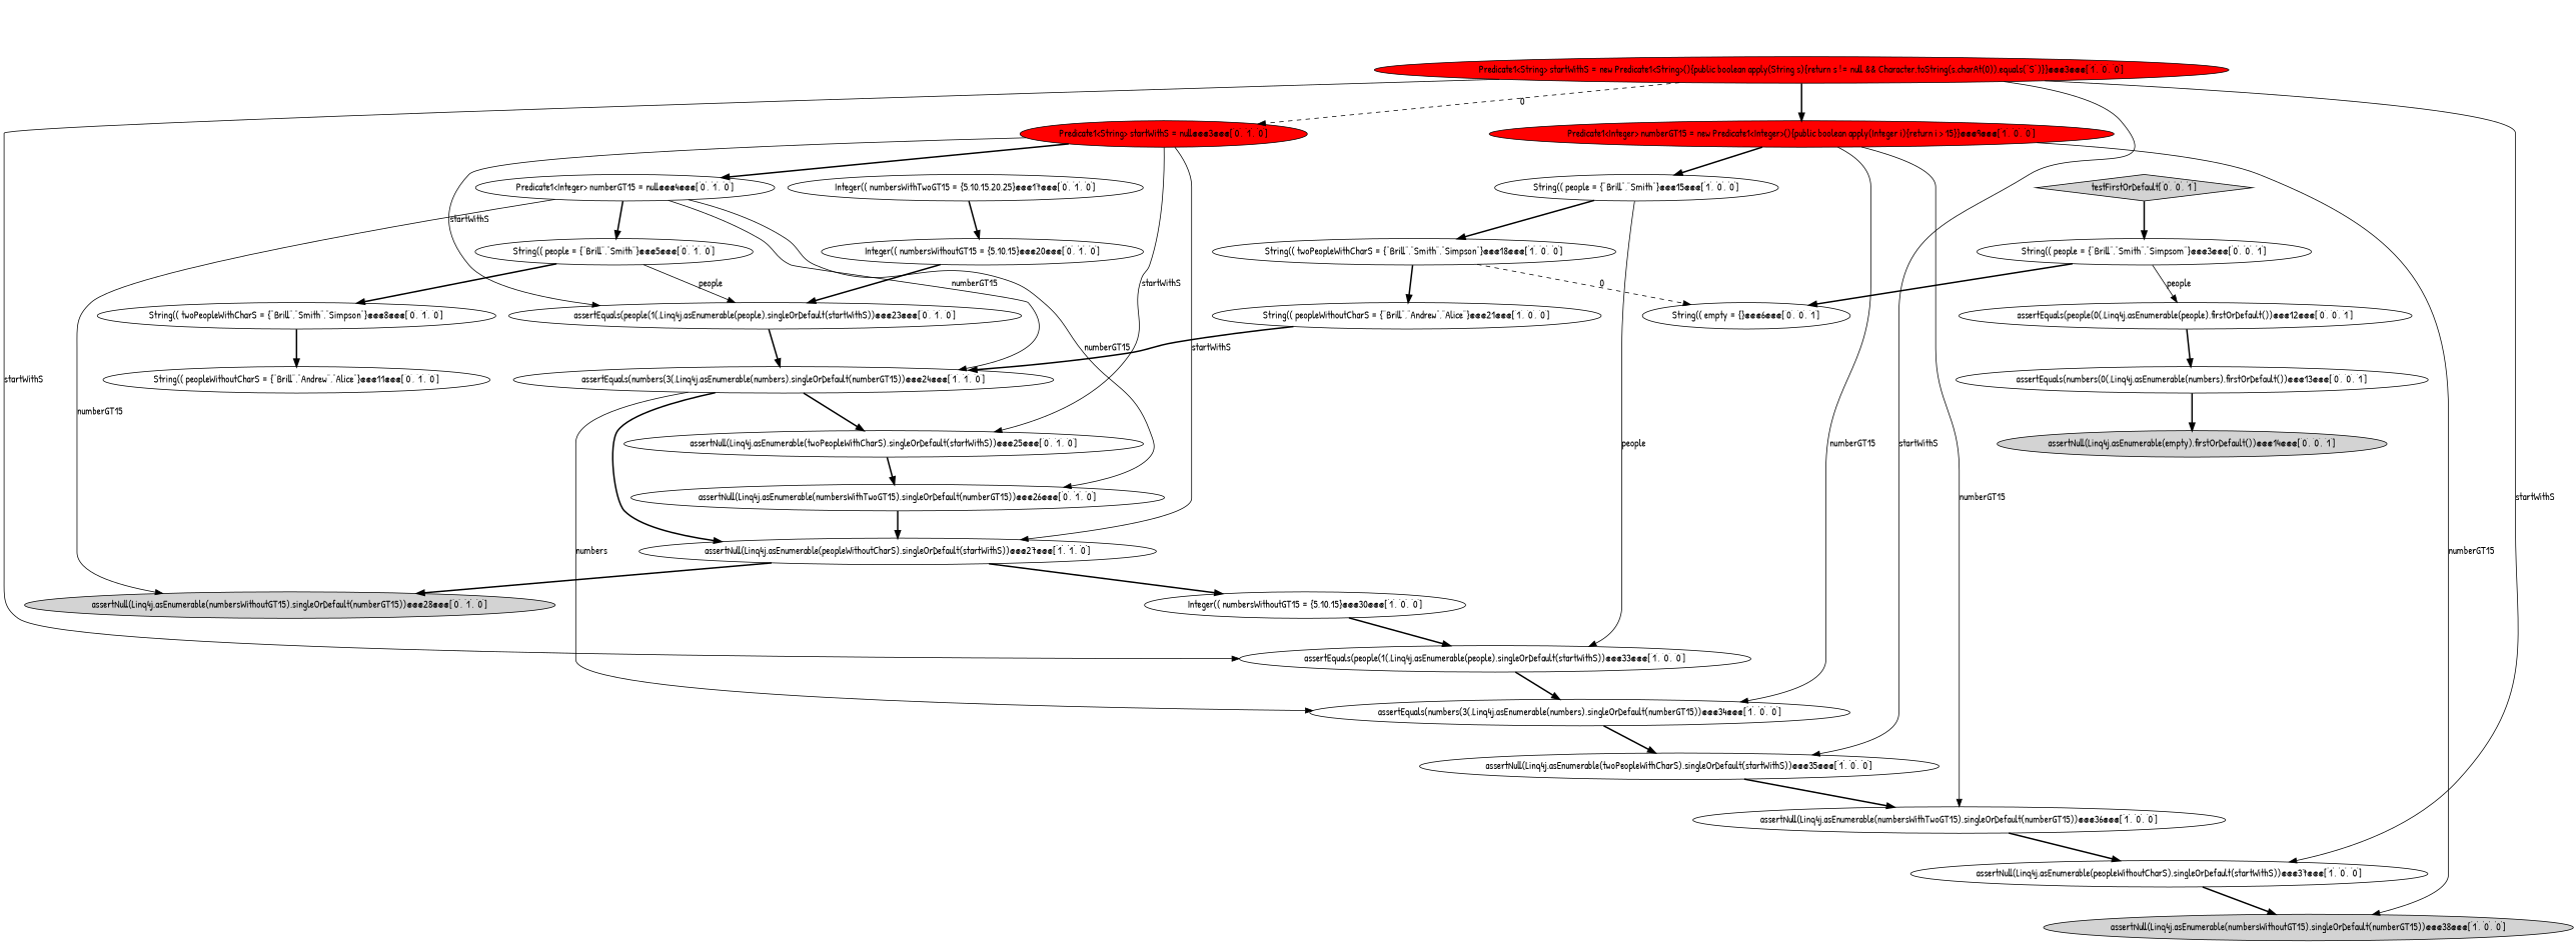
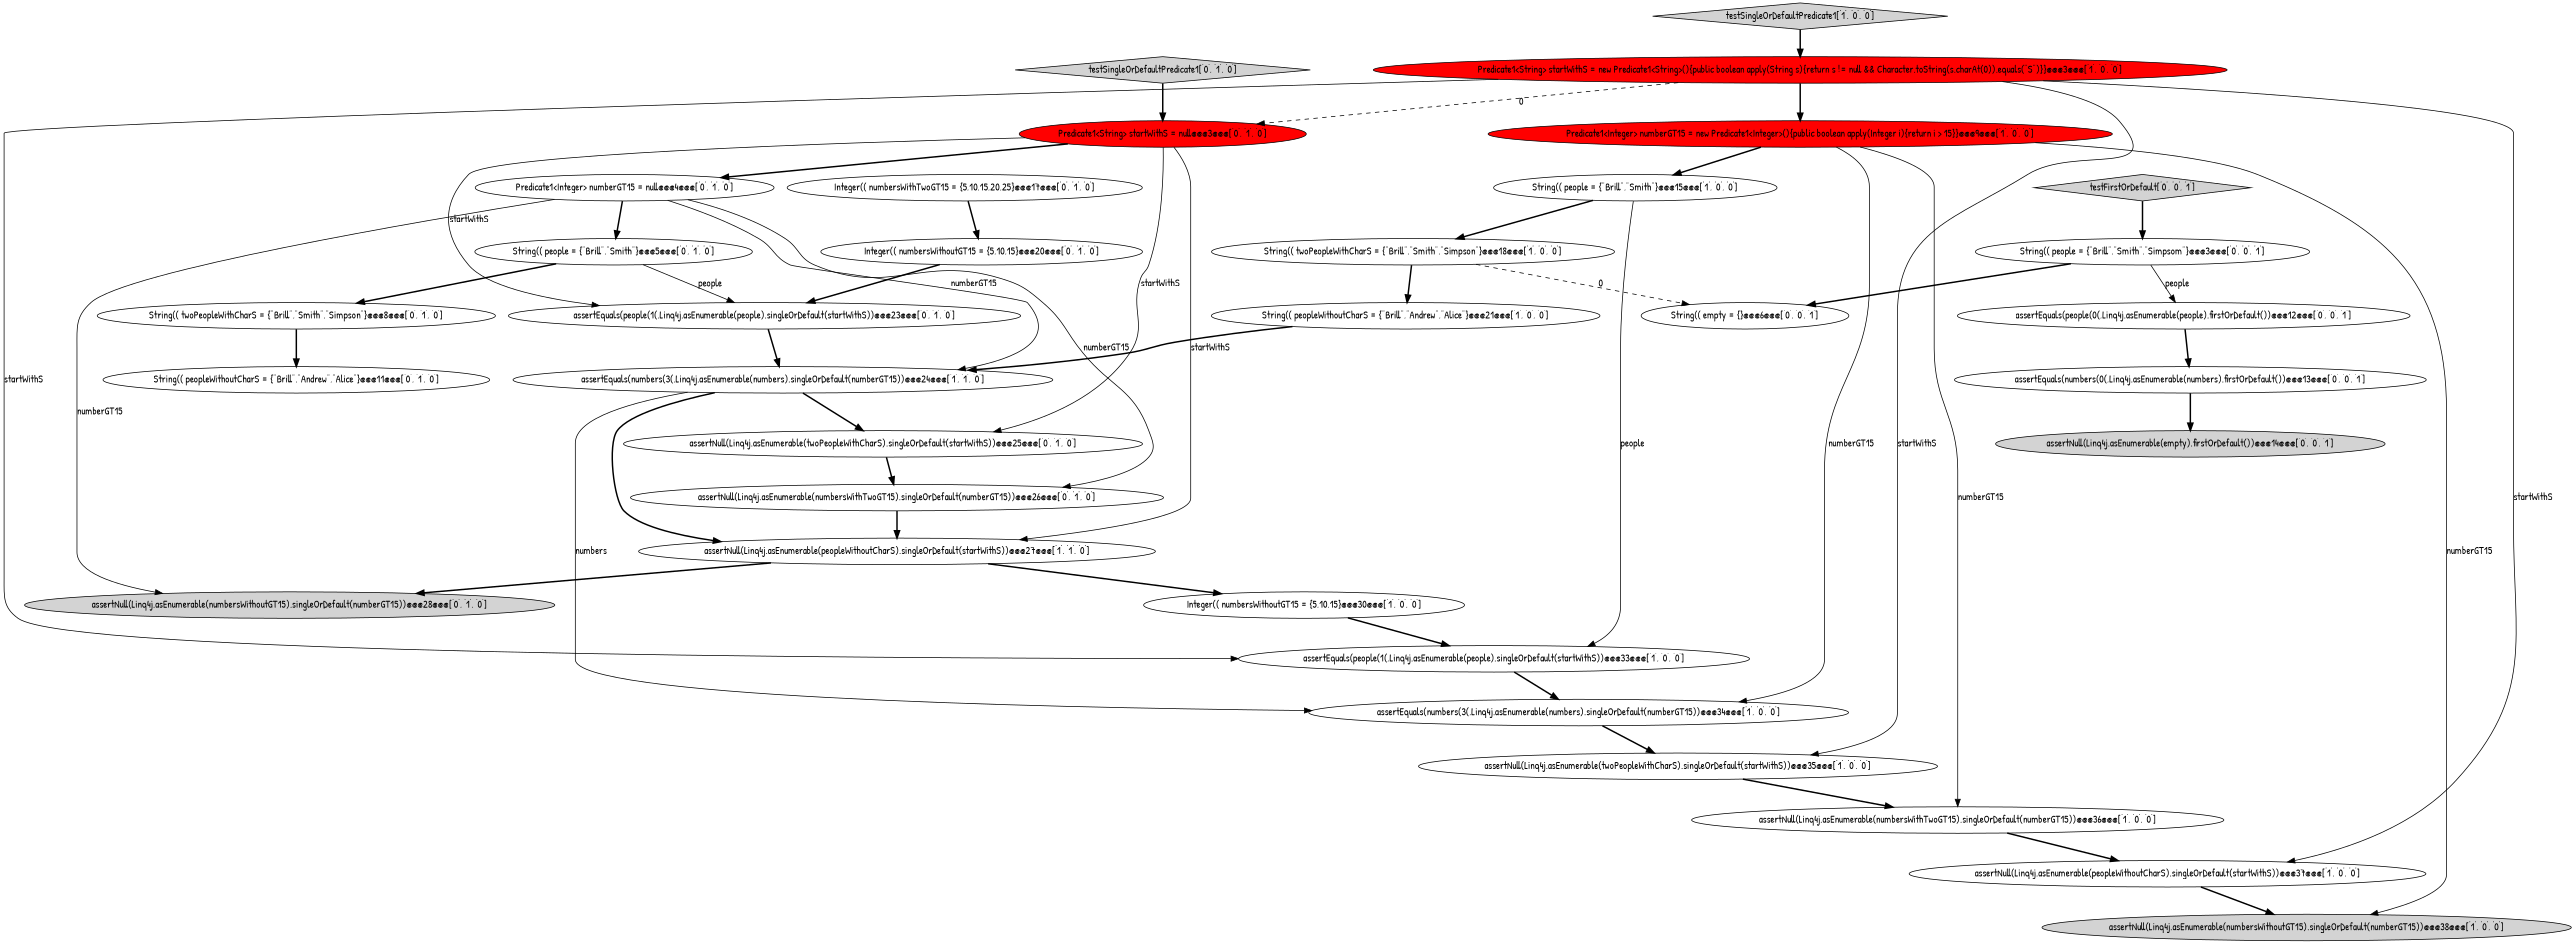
  digraph {
    fontname="Patrick Hand"
    node [fillcolor=white fontname="Patrick Hand" shape=ellipse style=filled]
    edge [fontname="Patrick Hand" style=bold]
    n1 [label="assertNull(Linq4j.asEnumerable(peopleWithoutCharS).singleOrDefault(startWithS))@@@27@@@['1', '1', '0']"]
    n2 [fillcolor=lightgray label="assertNull(Linq4j.asEnumerable(numbersWithoutGT15).singleOrDefault(numberGT15))@@@28@@@['0', '1', '0']"]
    n3 [label="Integer(( numbersWithoutGT15 = {5,10,15}@@@30@@@['1', '0', '0']"]
    n4 [label="assertEquals(people(1(,Linq4j.asEnumerable(people).singleOrDefault(startWithS))@@@33@@@['1', '0', '0']"]
    n5 [label="assertEquals(numbers(3(,Linq4j.asEnumerable(numbers).singleOrDefault(numberGT15))@@@24@@@['1', '1', '0']"]
    n6 [label="assertEquals(numbers(3(,Linq4j.asEnumerable(numbers).singleOrDefault(numberGT15))@@@34@@@['1', '0', '0']"]
    n7 [label="assertNull(Linq4j.asEnumerable(twoPeopleWithCharS).singleOrDefault(startWithS))@@@25@@@['0', '1', '0']"]
    n8 [label="Integer(( numbersWithTwoGT15 = {5,10,15,20,25}@@@17@@@['0', '1', '0']"]
    n9 [label="Integer(( numbersWithoutGT15 = {5,10,15}@@@20@@@['0', '1', '0']"]
    n10 [label="String(( empty = {}@@@6@@@['0', '0', '1']"]
    n11 [label="String(( peopleWithoutCharS = {\"Brill\",\"Andrew\",\"Alice\"}@@@11@@@['0', '1', '0']"]
    n12 [label="assertNull(Linq4j.asEnumerable(peopleWithoutCharS).singleOrDefault(startWithS))@@@37@@@['1', '0', '0']"]
    n13 [fillcolor=lightgray label="assertNull(Linq4j.asEnumerable(numbersWithoutGT15).singleOrDefault(numberGT15))@@@38@@@['1', '0', '0']"]
    n14 [label="String(( twoPeopleWithCharS = {\"Brill\",\"Smith\",\"Simpson\"}@@@18@@@['1', '0', '0']"]
    n15 [label="String(( peopleWithoutCharS = {\"Brill\",\"Andrew\",\"Alice\"}@@@21@@@['1', '0', '0']"]
    n16 [fillcolor=red label="Predicate1<String> startWithS = new Predicate1<String>(){public boolean apply(String s){return s != null && Character.toString(s.charAt(0)).equals(\"S\")}}@@@3@@@['1', '0', '0']"]
    n17 [label="assertNull(Linq4j.asEnumerable(twoPeopleWithCharS).singleOrDefault(startWithS))@@@35@@@['1', '0', '0']"]
    n18 [fillcolor=red label="Predicate1<String> startWithS = null@@@3@@@['0', '1', '0']"]
    n19 [fillcolor=red label="Predicate1<Integer> numberGT15 = new Predicate1<Integer>(){public boolean apply(Integer i){return i > 15}}@@@9@@@['1', '0', '0']"]
    n20 [label="assertNull(Linq4j.asEnumerable(numbersWithTwoGT15).singleOrDefault(numberGT15))@@@36@@@['1', '0', '0']"]
    n21 [label="assertEquals(people(1(,Linq4j.asEnumerable(people).singleOrDefault(startWithS))@@@23@@@['0', '1', '0']"]
    n22 [label="Predicate1<Integer> numberGT15 = null@@@4@@@['0', '1', '0']"]
    n23 [label="String(( people = {\"Brill\",\"Smith\"}@@@15@@@['1', '0', '0']"]
    n24 [label="assertEquals(people(0(,Linq4j.asEnumerable(people).firstOrDefault())@@@12@@@['0', '0', '1']"]
    n25 [label="assertEquals(numbers(0(,Linq4j.asEnumerable(numbers).firstOrDefault())@@@13@@@['0', '0', '1']"]
    n26 [fillcolor=lightgray label="assertNull(Linq4j.asEnumerable(empty).firstOrDefault())@@@14@@@['0', '0', '1']"]
    n27 [label="String(( people = {\"Brill\",\"Smith\"}@@@5@@@['0', '1', '0']"]
    n28 [label="assertNull(Linq4j.asEnumerable(numbersWithTwoGT15).singleOrDefault(numberGT15))@@@26@@@['0', '1', '0']"]
    n29 [label="String(( twoPeopleWithCharS = {\"Brill\",\"Smith\",\"Simpson\"}@@@8@@@['0', '1', '0']"]
    n30 [fillcolor=lightgray label="testFirstOrDefault['0', '0', '1']" shape=diamond]
    n31 [label="String(( people = {\"Brill\",\"Smith\",\"Simpsom\"}@@@3@@@['0', '0', '1']"]
+   n32 [fillcolor=lightgray label="testSingleOrDefaultPredicate1['1', '0', '0']" shape=diamond]
+   n33 [fillcolor=lightgray label="testSingleOrDefaultPredicate1['0', '1', '0']" shape=diamond]
    n1 -> n2
    n1 -> n3
    n3 -> n4
    n4 -> n6
    n5 -> n1
    n5 -> n6 [label=numbers style=solid]
    n5 -> n7
    n6 -> n17
    n7 -> n28
    n8 -> n9
    n9 -> n21
    n12 -> n13
    n14 -> n10 [label=0 style=dashed]
    n14 -> n15
    n15 -> n5
    n16 -> n4 [label=startWithS style=solid]
    n16 -> n12 [label=startWithS style=solid]
    n16 -> n17 [label=startWithS style=solid]
    n16 -> n18 [label=0 style=dashed]
    n16 -> n19
    n17 -> n20
    n18 -> n1 [label=startWithS style=solid]
    n18 -> n7 [label=startWithS style=solid]
    n18 -> n21 [label=startWithS style=solid]
    n18 -> n22
    n19 -> n6 [label=numberGT15 style=solid]
    n19 -> n13 [label=numberGT15 style=solid]
    n19 -> n20 [label=numberGT15 style=solid]
    n19 -> n23
    n20 -> n12
    n21 -> n5
    n22 -> n2 [label=numberGT15 style=solid]
    n22 -> n5 [label=numberGT15 style=solid]
    n22 -> n27
    n22 -> n28 [label=numberGT15 style=solid]
    n23 -> n4 [label=people style=solid]
    n23 -> n14
    n24 -> n25
    n25 -> n26
    n27 -> n21 [label=people style=solid]
    n27 -> n29
    n28 -> n1
    n29 -> n11
    n30 -> n31
    n31 -> n10
    n31 -> n24 [label=people style=solid]
+   n32 -> n16
+   n33 -> n18
  }
